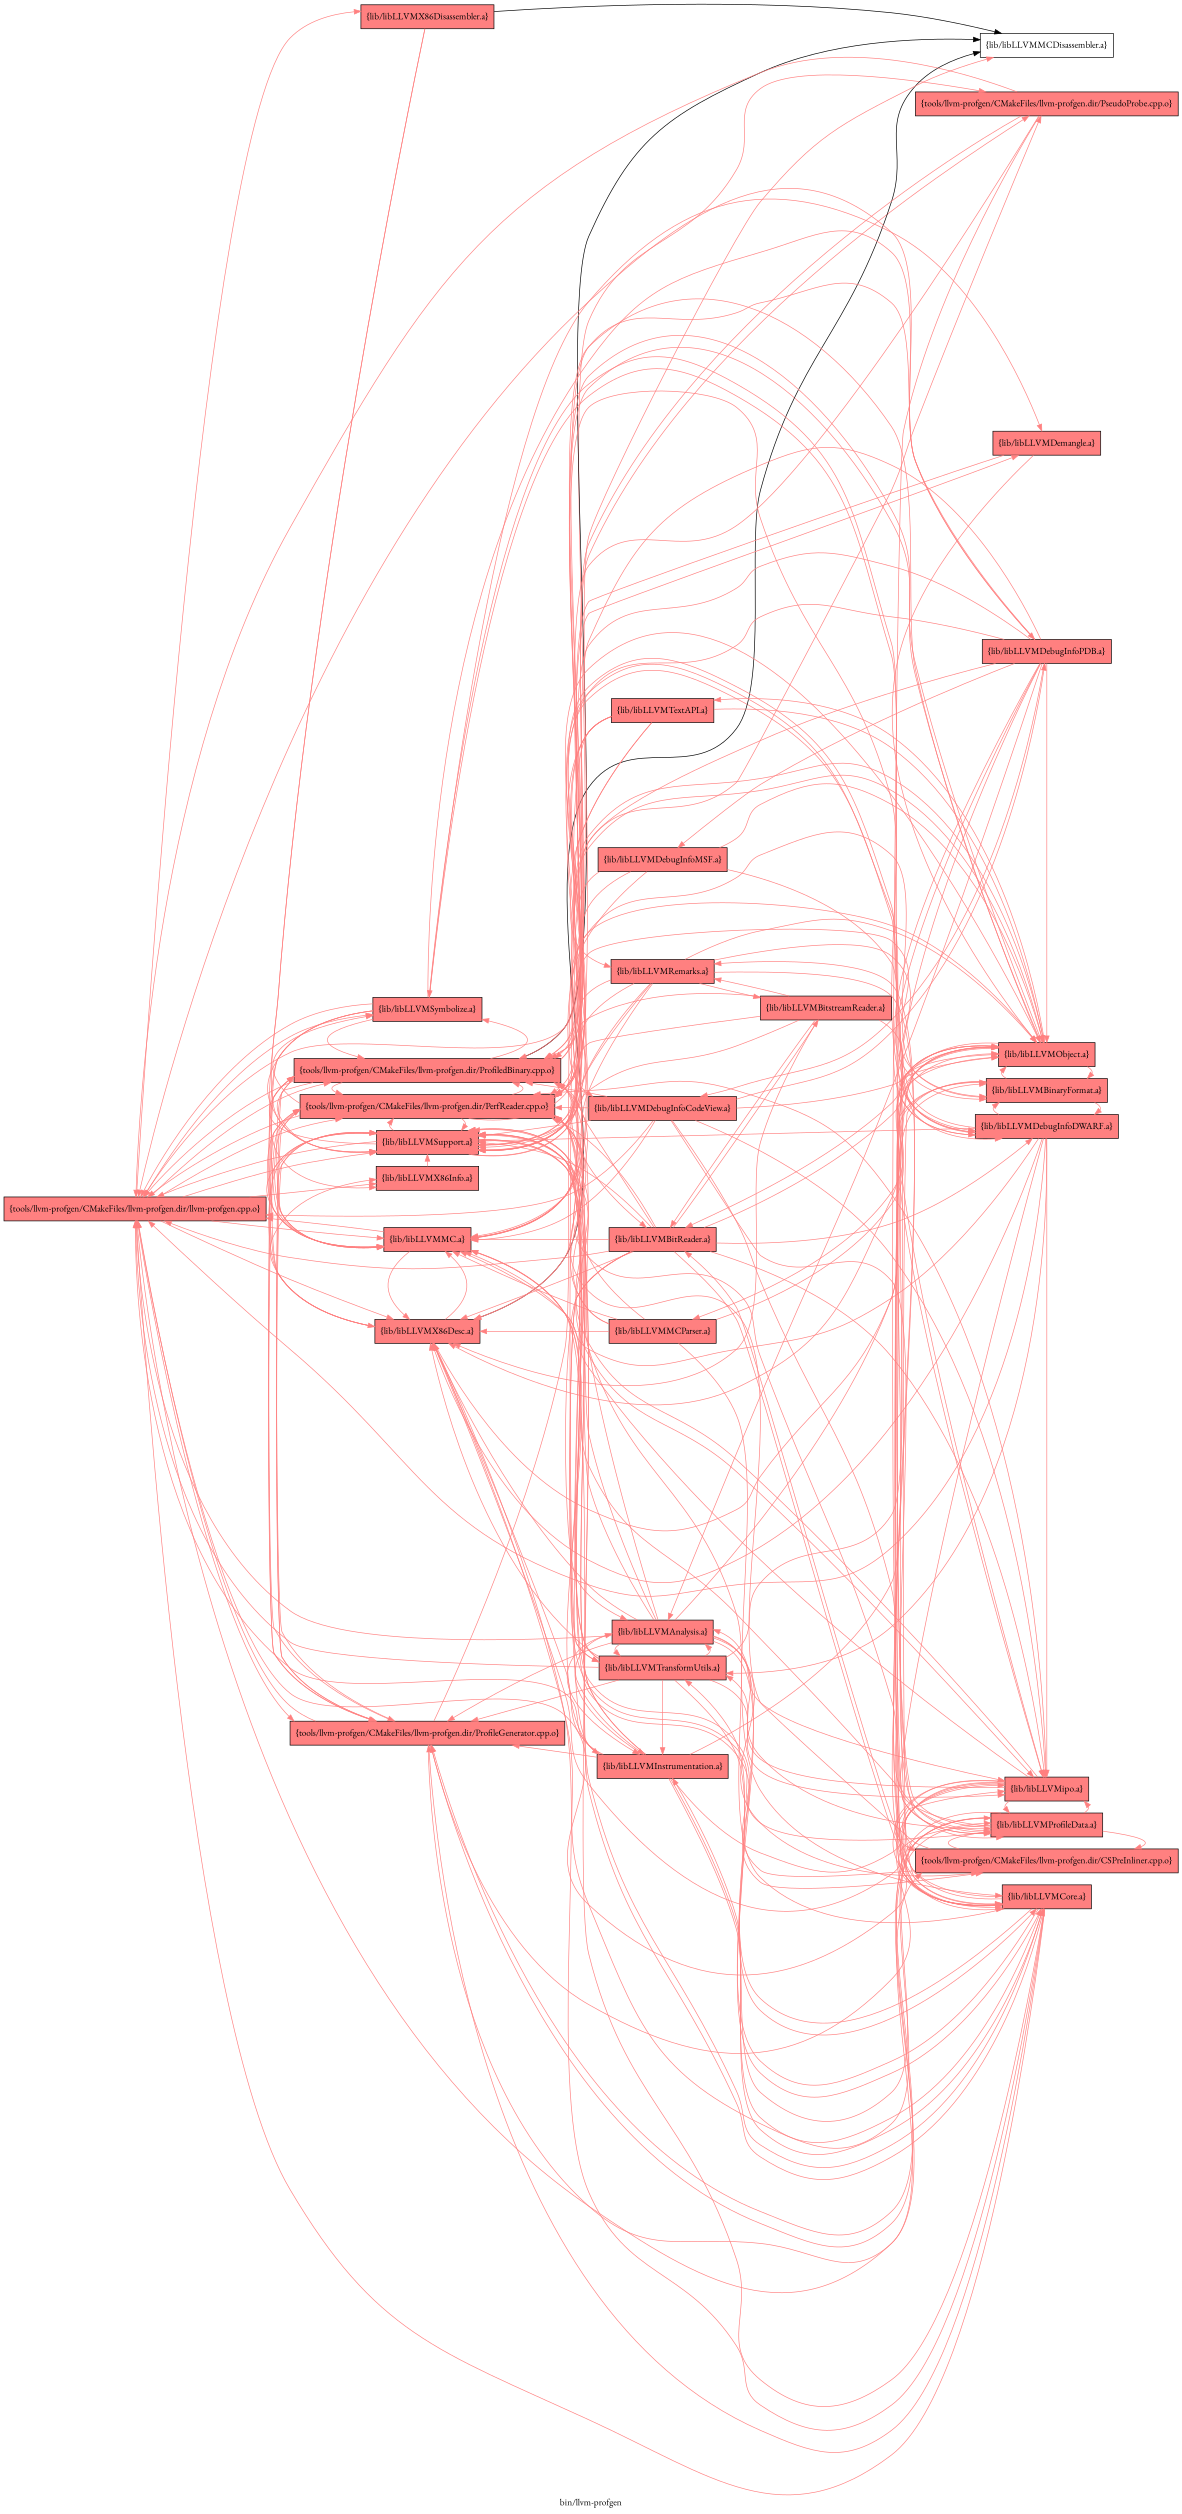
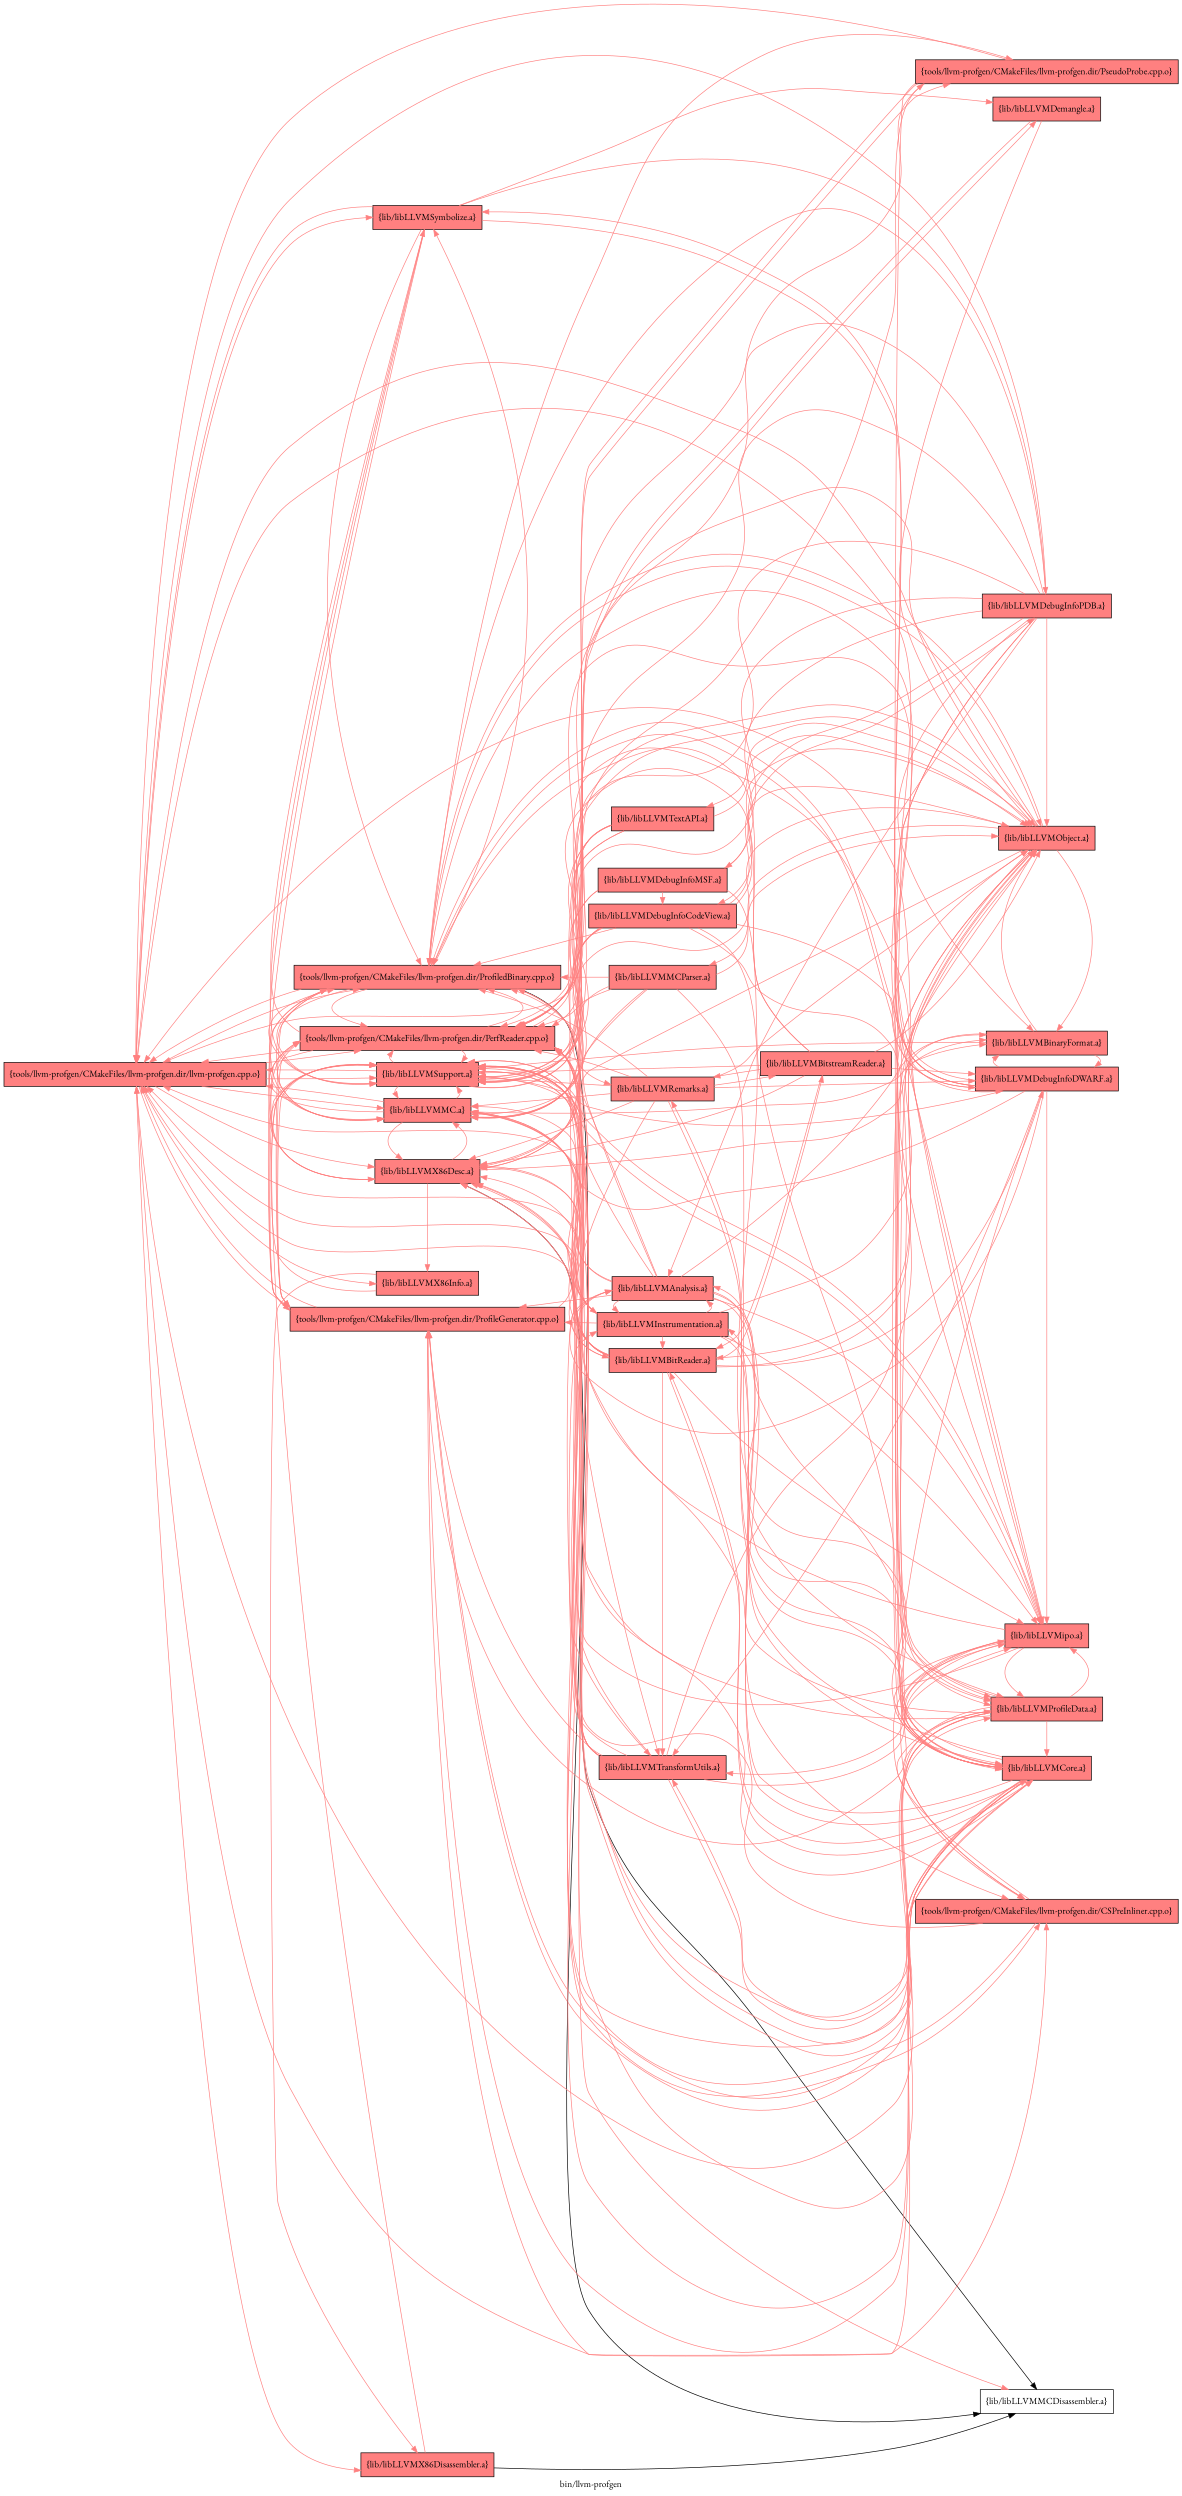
  digraph {
    fontname="EB Garamond"
    label="bin/llvm-profgen"
    rankdir=LR
    node [fillcolor="1.000000 0.5 1" fontname="EB Garamond" group=1 shape=box style=filled]
    edge [color="1.000000 0.5 1" fontname="EB Garamond"]
    n1 [label="{tools/llvm-profgen/CMakeFiles/llvm-profgen.dir/llvm-profgen.cpp.o}"]
    n2 [label="{tools/llvm-profgen/CMakeFiles/llvm-profgen.dir/PerfReader.cpp.o}"]
    n3 [label="{tools/llvm-profgen/CMakeFiles/llvm-profgen.dir/ProfiledBinary.cpp.o}"]
    n4 [label="{tools/llvm-profgen/CMakeFiles/llvm-profgen.dir/ProfileGenerator.cpp.o}"]
    n5 [label="{lib/libLLVMX86Desc.a}"]
    n6 [label="{lib/libLLVMX86Disassembler.a}"]
    n7 [label="{lib/libLLVMX86Info.a}"]
    n8 [label="{lib/libLLVMMC.a}"]
    n9 [label="{lib/libLLVMSupport.a}"]
    n10 [label="{lib/libLLVMSymbolize.a}"]
    n11 [label="{tools/llvm-profgen/CMakeFiles/llvm-profgen.dir/PseudoProbe.cpp.o}"]
    n12 [group=0 label="{lib/libLLVMMCDisassembler.a}" fillcolor="" style=""]
    n13 [label="{lib/libLLVMObject.a}"]
    n14 [label="{lib/libLLVMProfileData.a}"]
    n15 [label="{tools/llvm-profgen/CMakeFiles/llvm-profgen.dir/CSPreInliner.cpp.o}"]
    n16 [label="{lib/libLLVMBinaryFormat.a}"]
    n17 [label="{lib/libLLVMCore.a}"]
    n18 [label="{lib/libLLVMDemangle.a}"]
    n19 [label="{lib/libLLVMipo.a}"]
    n20 [label="{lib/libLLVMDebugInfoDWARF.a}"]
    n21 [label="{lib/libLLVMDebugInfoPDB.a}"]
    n22 [label="{lib/libLLVMBitReader.a}"]
    n23 [label="{lib/libLLVMMCParser.a}"]
    n24 [label="{lib/libLLVMTextAPI.a}"]
    n25 [label="{lib/libLLVMRemarks.a}"]
    n26 [label="{lib/libLLVMInstrumentation.a}"]
    n27 [label="{lib/libLLVMTransformUtils.a}"]
    n28 [label="{lib/libLLVMAnalysis.a}"]
    n29 [label="{lib/libLLVMDebugInfoCodeView.a}"]
    n30 [label="{lib/libLLVMDebugInfoMSF.a}"]
    n31 [label="{lib/libLLVMBitstreamReader.a}"]
    subgraph sub_1 {
      rank=same
      n1
    }
    subgraph sub_2 {
      rank=same
      n2
      n3
      n4
      n5
      n6
      n7
      n8
      n9
      n10
    }
    subgraph sub_3 {
      rank=same
      n11
      n12
      n13
      n14
      n15
      n16
      n17
      n18
      n19
      n20
      n21
    }
    subgraph sub_4 {
      rank=same
      n22
      n23
      n24
      n25
      n26
      n27
      n28
      n29
      n30
    }
    n1 -> n2
    n1 -> n3
    n1 -> n4
    n1 -> n5
    n1 -> n6
    n1 -> n7
    n1 -> n8
    n1 -> n9
    n1 -> n10
    n2 -> n1
    n2 -> n3
    n2 -> n4
    n2 -> n8
    n2 -> n9
    n2 -> n10
    n2 -> n11
    n3 -> n1
    n3 -> n2
    n3 -> n4
    n3 -> n8
    n3 -> n9
    n3 -> n10
    n3 -> n11
    n3 -> n12 [color=""]
    n3 -> n13
    n3 -> n14
    n4 -> n1
    n4 -> n2
    n4 -> n3
    n4 -> n9
    n4 -> n11
    n4 -> n14
    n4 -> n15
    n5 -> n2
    n5 -> n7
    n5 -> n8
    n5 -> n9
    n5 -> n12 [color=""]
    n5 -> n16
-   n6 -> n7
+   n7 -> n6
    n6 -> n9
    n6 -> n12 [color=""]
    n7 -> n9
    n8 -> n1
    n8 -> n2
    n8 -> n3
    n8 -> n5
    n8 -> n9
    n8 -> n16
    n8 -> n26
    n9 -> n1
    n9 -> n2
    n9 -> n3
    n9 -> n4
    n9 -> n8
    n9 -> n12
    n9 -> n13
    n9 -> n15
    n9 -> n17
    n9 -> n18
    n9 -> n19
    n10 -> n1
    n10 -> n3
    n10 -> n5
    n10 -> n8
    n10 -> n9
    n10 -> n18
    n10 -> n20
    n10 -> n21
    n11 -> n1
    n11 -> n2
    n11 -> n9
    n11 -> n14
    n13 -> n1
    n13 -> n2
    n13 -> n3
    n13 -> n5
    n13 -> n8
    n13 -> n9
    n13 -> n16
    n13 -> n17
    n13 -> n19
    n13 -> n22
    n13 -> n23
    n13 -> n24
    n14 -> n1
    n14 -> n2
    n14 -> n3
    n14 -> n4
    n14 -> n5
    n14 -> n8
    n14 -> n9
-   n14 -> n13
+   n31 -> n13
    n14 -> n15
    n14 -> n17
    n14 -> n19
    n15 -> n2
    n15 -> n9
    n15 -> n14
    n15 -> n19
    n16 -> n9
    n16 -> n13
    n16 -> n17
    n16 -> n20
    n17 -> n1
    n17 -> n2
    n17 -> n4
    n17 -> n5
    n17 -> n8
    n17 -> n9
    n17 -> n16
-   n16 -> n19
+   n17 -> n19
    n17 -> n22
    n17 -> n25
    n17 -> n26
    n17 -> n27
    n17 -> n28
    n18 -> n9
    n18 -> n13
    n19 -> n1
    n19 -> n2
    n19 -> n4
    n19 -> n5
    n19 -> n8
    n19 -> n9
    n19 -> n14
    n19 -> n15
    n19 -> n17
    n19 -> n27
    n20 -> n1
    n20 -> n2
    n20 -> n3
    n20 -> n5
    n20 -> n8
    n20 -> n9
    n20 -> n10
    n20 -> n13
    n20 -> n16
    n20 -> n17
    n20 -> n19
    n20 -> n27
    n21 -> n1
    n21 -> n2
    n21 -> n3
    n21 -> n5
    n21 -> n8
    n21 -> n9
    n21 -> n13
    n21 -> n16
    n21 -> n17
    n21 -> n20
    n21 -> n28
    n21 -> n29
    n21 -> n30
    n22 -> n1
    n22 -> n2
    n22 -> n3
    n22 -> n5
    n22 -> n8
    n22 -> n9
    n22 -> n13
    n22 -> n17
    n22 -> n19
    n22 -> n20
-   n22 -> n26
+   n26 -> n22
    n22 -> n27
    n22 -> n28
    n22 -> n31
    n23 -> n2
    n23 -> n3
    n23 -> n5
    n23 -> n8
    n23 -> n9
    n23 -> n13
    n23 -> n17
    n24 -> n2
    n24 -> n5
    n24 -> n8
    n24 -> n9
    n24 -> n13
    n24 -> n25
    n24 -> n27
    n25 -> n2
    n25 -> n3
+   n25 -> n5
    n25 -> n8
    n25 -> n9
    n25 -> n13
    n25 -> n17
    n25 -> n20
    n25 -> n22
    n25 -> n31
    n26 -> n1
    n26 -> n2
    n26 -> n3
    n26 -> n4
    n26 -> n5
    n26 -> n9
    n26 -> n13
    n26 -> n14
    n26 -> n17
    n26 -> n19
    n26 -> n28
    n27 -> n1
    n27 -> n2
    n27 -> n4
    n27 -> n5
    n27 -> n9
    n27 -> n13
    n27 -> n17
    n27 -> n19
    n27 -> n26
    n27 -> n28
    n28 -> n1
    n28 -> n2
    n28 -> n3
    n28 -> n4
    n28 -> n5
    n28 -> n9
    n28 -> n13
    n28 -> n14
    n28 -> n15
    n28 -> n17
    n28 -> n19
    n28 -> n26
    n28 -> n27
    n29 -> n1
    n29 -> n2
    n29 -> n3
    n29 -> n8
    n29 -> n9
    n29 -> n13
    n29 -> n14
    n29 -> n17
    n29 -> n19
    n29 -> n21
    n30 -> n8
    n30 -> n9
    n30 -> n13
    n30 -> n17
    n30 -> n29
    n31 -> n2
    n31 -> n3
    n31 -> n5
    n31 -> n9
    n31 -> n20
    n31 -> n22
    n31 -> n25
  }
